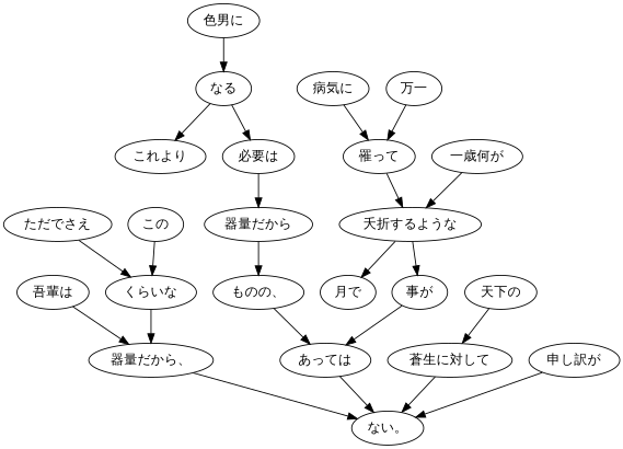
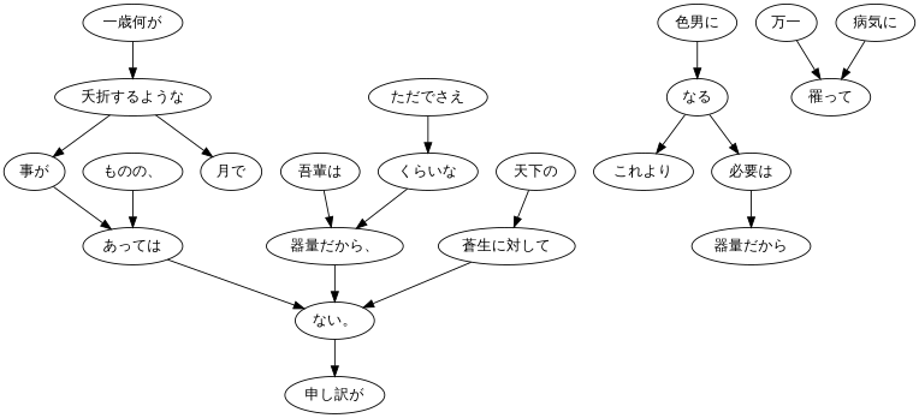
  digraph {
    n1 [label="吾輩は"]
    n2 [label="器量だから、"]
    n3 [label="ない。"]
    n4 [label="ただでさえ"]
    n5 [label="くらいな"]
-   n6 [label="この"]
    n7 [label="これより"]
    n8 [label="なる"]
    n9 [label="必要は"]
    n10 [label="色男に"]
    n11 [label="器量だから"]
    n12 [label="ものの、"]
    n13 [label="あっては"]
    n14 [label="万一"]
    n15 [label="罹って"]
    n16 [label="夭折するような"]
    n17 [label="病気に"]
    n18 [label="月で"]
    n19 [label="事が"]
    n20 [label="一歳何が"]
    n21 [label="天下の"]
    n22 [label="蒼生に対して"]
    n23 [label="申し訳が"]
    n1 -> n2
    n2 -> n3
    n4 -> n5
    n5 -> n2
-   n6 -> n5
    n8 -> n7
    n8 -> n9
    n9 -> n11
    n10 -> n8
-   n11 -> n12
    n12 -> n13
    n13 -> n3
    n14 -> n15
-   n15 -> n16
    n16 -> n18
    n16 -> n19
    n17 -> n15
    n19 -> n13
    n20 -> n16
    n21 -> n22
    n22 -> n3
-   n23 -> n3
+   n3 -> n23
  }
